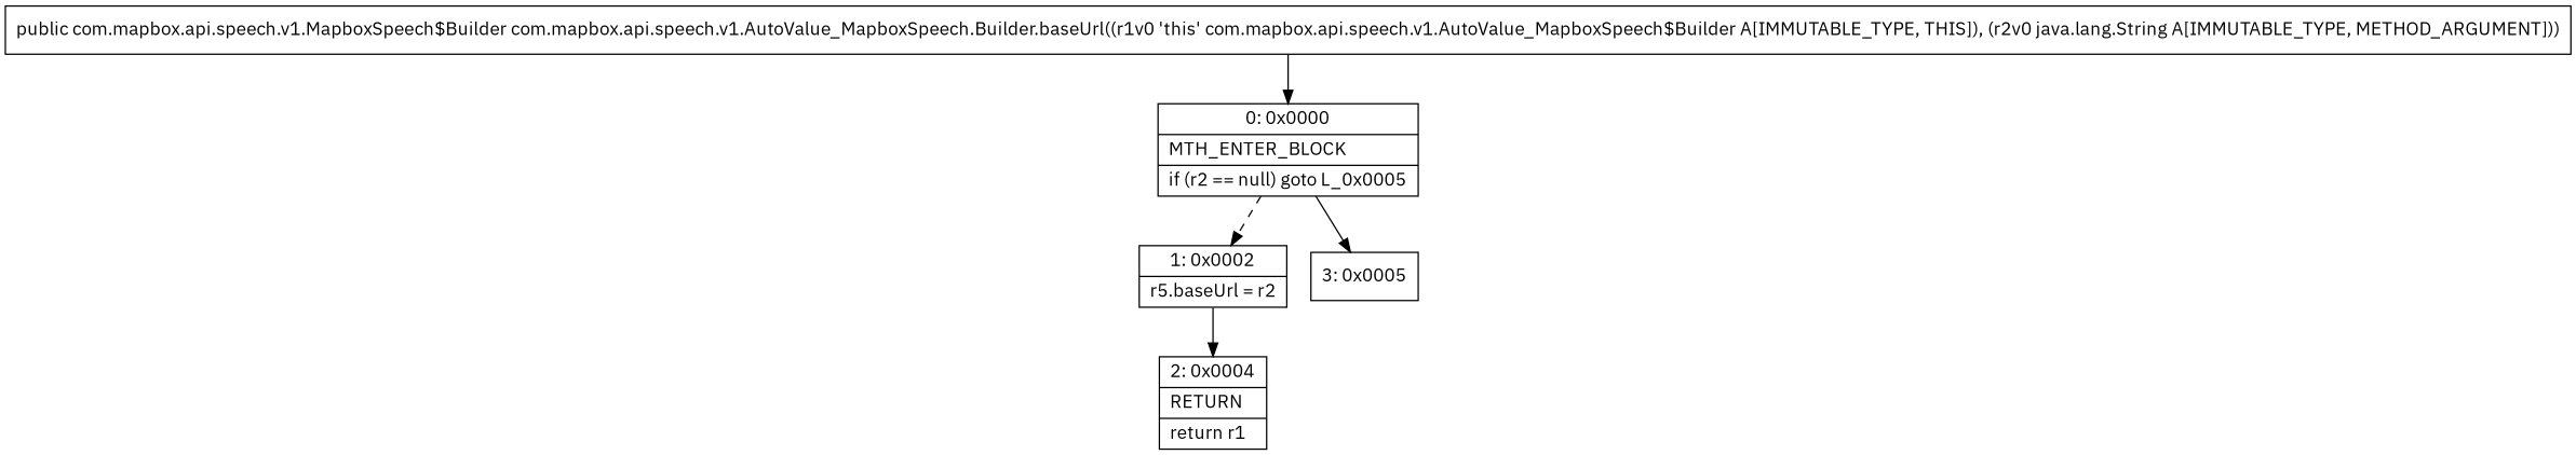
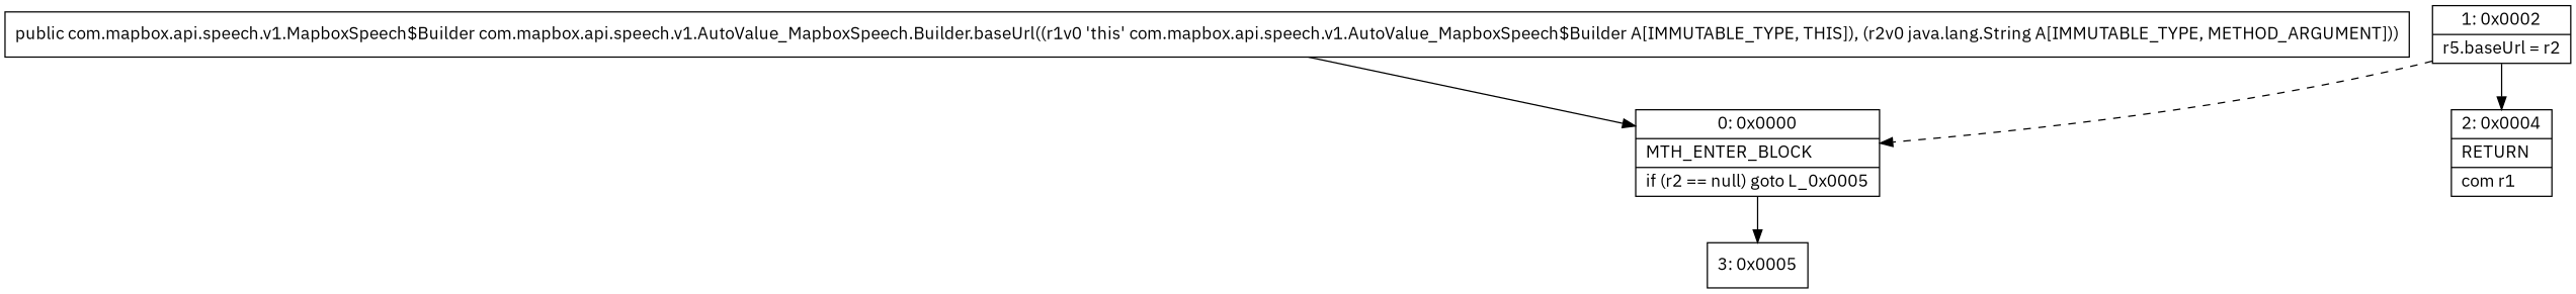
  digraph {
    fontname="IBM Plex Sans"
    node [fontname="IBM Plex Sans" shape=record]
    edge [fontname="IBM Plex Sans"]
    n1 [label="{0\:\ 0x0000|MTH_ENTER_BLOCK\l|if (r2 == null) goto L_0x0005\l}"]
    n2 [label="{1\:\ 0x0002|r5.baseUrl = r2\l}"]
    n3 [label="{3\:\ 0x0005}"]
-   n4 [label="{2\:\ 0x0004|RETURN\l|return r1\l}"]
+   n4 [label="{2\:\ 0x0004|RETURN\l|com r1\l}"]
    n5 [label="{public com.mapbox.api.speech.v1.MapboxSpeech$Builder com.mapbox.api.speech.v1.AutoValue_MapboxSpeech.Builder.baseUrl((r1v0 'this' com.mapbox.api.speech.v1.AutoValue_MapboxSpeech$Builder A[IMMUTABLE_TYPE, THIS]), (r2v0 java.lang.String A[IMMUTABLE_TYPE, METHOD_ARGUMENT])) }"]
-   n1 -> n2 [style=dashed]
+   n2 -> n1 [style=dashed]
    n1 -> n3
    n2 -> n4
    n5 -> n1
  }
